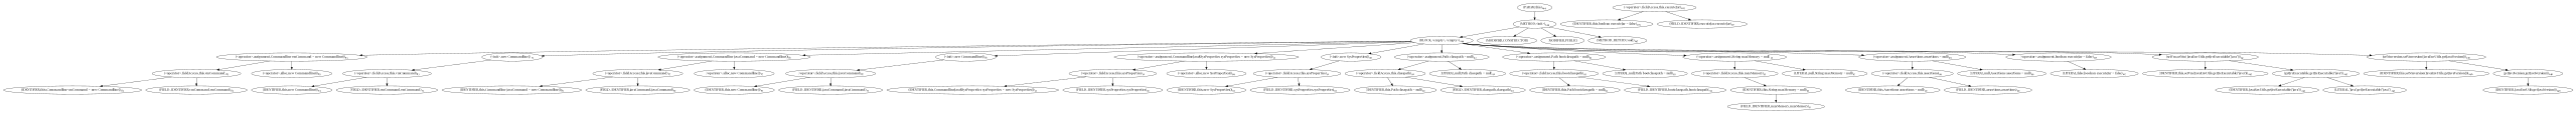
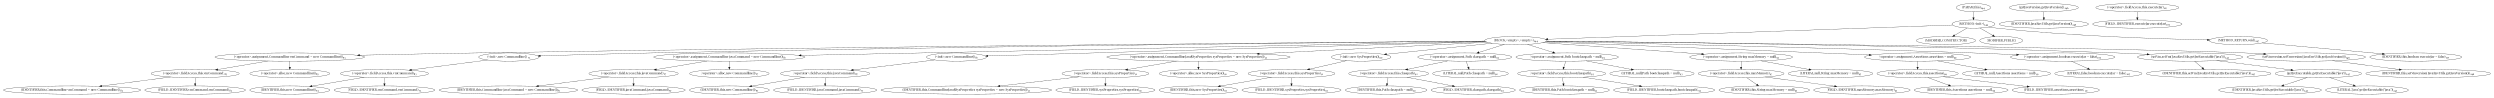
  digraph {
    fontname="Playfair Display"
    node [fontname="Playfair Display"]
    edge [fontname="Playfair Display"]
    n1 [label=<(METHOD,&lt;init&gt;)<SUB>244</SUB>>]
    n2 [label=<(BLOCK,&lt;empty&gt;,&lt;empty&gt;)<SUB>244</SUB>>]
    n3 [label=<(MODIFIER,CONSTRUCTOR)>]
    n4 [label=<(MODIFIER,PUBLIC)>]
    n5 [label=<(METHOD_RETURN,void)<SUB>247</SUB>>]
    n6 [label=<(PARAM,this)<SUB>244</SUB>>]
    n7 [label=<(&lt;operator&gt;.assignment,Commandline vmCommand = new Commandline())<SUB>83</SUB>>]
    n8 [label=<(&lt;init&gt;,new Commandline())<SUB>83</SUB>>]
    n9 [label=<(&lt;operator&gt;.assignment,Commandline javaCommand = new Commandline())<SUB>87</SUB>>]
    n10 [label=<(&lt;init&gt;,new Commandline())<SUB>87</SUB>>]
    n11 [label=<(&lt;operator&gt;.assignment,CommandlineJava$SysProperties sysProperties = new SysProperties())<SUB>91</SUB>>]
    n12 [label=<(&lt;init&gt;,new SysProperties())<SUB>90</SUB>>]
    n13 [label=<(&lt;operator&gt;.assignment,Path classpath = null)<SUB>92</SUB>>]
    n14 [label=<(&lt;operator&gt;.assignment,Path bootclasspath = null)<SUB>93</SUB>>]
    n15 [label=<(&lt;operator&gt;.assignment,String maxMemory = null)<SUB>95</SUB>>]
    n16 [label=<(&lt;operator&gt;.assignment,Assertions assertions = null)<SUB>99</SUB>>]
    n17 [label=<(&lt;operator&gt;.assignment,boolean executeJar = false)<SUB>105</SUB>>]
    n18 [label=<(setVm,setVm(JavaEnvUtils.getJreExecutable(&quot;java&quot;)))<SUB>245</SUB>>]
-   n19 [label=<(setVmversion,setVmversion(JavaEnvUtils.getJavaVersion()))<SUB>236</SUB>>]
+   n19 [label=<(setVmversion,setVmversion(JavaEnvUtils.getJavaVersion()))<SUB>246</SUB>>]
    n20 [label=<(&lt;operator&gt;.fieldAccess,this.vmCommand)<SUB>83</SUB>>]
    n21 [label=<(&lt;operator&gt;.alloc,new Commandline())<SUB>83</SUB>>]
    n22 [label=<(&lt;operator&gt;.fieldAccess,this.vmCommand)<SUB>83</SUB>>]
    n23 [label=<(&lt;operator&gt;.fieldAccess,this.javaCommand)<SUB>87</SUB>>]
    n24 [label=<(&lt;operator&gt;.alloc,new Commandline())<SUB>87</SUB>>]
    n25 [label=<(&lt;operator&gt;.fieldAccess,this.javaCommand)<SUB>87</SUB>>]
    n26 [label=<(&lt;operator&gt;.fieldAccess,this.sysProperties)<SUB>91</SUB>>]
-   n27 [label=<(&lt;operator&gt;.alloc,new SysProperties())<SUB>99</SUB>>]
+   n27 [label=<(&lt;operator&gt;.alloc,new SysProperties())<SUB>91</SUB>>]
    n28 [label=<(&lt;operator&gt;.fieldAccess,this.sysProperties)<SUB>91</SUB>>]
    n29 [label=<(&lt;operator&gt;.fieldAccess,this.classpath)<SUB>92</SUB>>]
    n30 [label=<(LITERAL,null,Path classpath = null)<SUB>92</SUB>>]
    n31 [label=<(&lt;operator&gt;.fieldAccess,this.bootclasspath)<SUB>93</SUB>>]
    n32 [label=<(LITERAL,null,Path bootclasspath = null)<SUB>93</SUB>>]
    n33 [label=<(&lt;operator&gt;.fieldAccess,this.maxMemory)<SUB>95</SUB>>]
    n34 [label=<(LITERAL,null,String maxMemory = null)<SUB>95</SUB>>]
    n35 [label=<(&lt;operator&gt;.fieldAccess,this.assertions)<SUB>99</SUB>>]
    n36 [label=<(LITERAL,null,Assertions assertions = null)<SUB>99</SUB>>]
    n37 [label=<(LITERAL,false,boolean executeJar = false)<SUB>105</SUB>>]
    n38 [label=<(IDENTIFIER,this,setVm(JavaEnvUtils.getJreExecutable(&quot;java&quot;)))<SUB>245</SUB>>]
    n39 [label=<(getJreExecutable,getJreExecutable(&quot;java&quot;))<SUB>245</SUB>>]
    n40 [label=<(IDENTIFIER,this,setVmversion(JavaEnvUtils.getJavaVersion()))<SUB>246</SUB>>]
    n41 [label=<(getJavaVersion,getJavaVersion())<SUB>246</SUB>>]
    n42 [label=<(IDENTIFIER,this,Commandline vmCommand = new Commandline())<SUB>83</SUB>>]
    n43 [label=<(FIELD_IDENTIFIER,vmCommand,vmCommand)<SUB>83</SUB>>]
    n44 [label=<(IDENTIFIER,this,new Commandline())<SUB>83</SUB>>]
    n45 [label=<(FIELD_IDENTIFIER,vmCommand,vmCommand)<SUB>83</SUB>>]
    n46 [label=<(IDENTIFIER,this,Commandline javaCommand = new Commandline())<SUB>87</SUB>>]
    n47 [label=<(FIELD_IDENTIFIER,javaCommand,javaCommand)<SUB>87</SUB>>]
    n48 [label=<(IDENTIFIER,this,new Commandline())<SUB>87</SUB>>]
    n49 [label=<(FIELD_IDENTIFIER,javaCommand,javaCommand)<SUB>87</SUB>>]
    n50 [label=<(IDENTIFIER,this,CommandlineJava$SysProperties sysProperties = new SysProperties())<SUB>91</SUB>>]
    n51 [label=<(FIELD_IDENTIFIER,sysProperties,sysProperties)<SUB>91</SUB>>]
    n52 [label=<(IDENTIFIER,this,new SysProperties())<SUB>91</SUB>>]
    n53 [label=<(FIELD_IDENTIFIER,sysProperties,sysProperties)<SUB>91</SUB>>]
    n54 [label=<(IDENTIFIER,this,Path classpath = null)<SUB>92</SUB>>]
    n55 [label=<(FIELD_IDENTIFIER,classpath,classpath)<SUB>92</SUB>>]
    n56 [label=<(IDENTIFIER,this,Path bootclasspath = null)<SUB>93</SUB>>]
    n57 [label=<(FIELD_IDENTIFIER,bootclasspath,bootclasspath)<SUB>93</SUB>>]
    n58 [label=<(IDENTIFIER,this,String maxMemory = null)<SUB>95</SUB>>]
    n59 [label=<(FIELD_IDENTIFIER,maxMemory,maxMemory)<SUB>95</SUB>>]
    n60 [label=<(IDENTIFIER,this,Assertions assertions = null)<SUB>99</SUB>>]
    n61 [label=<(FIELD_IDENTIFIER,assertions,assertions)<SUB>99</SUB>>]
    n62 [label=<(&lt;operator&gt;.fieldAccess,this.executeJar)<SUB>105</SUB>>]
    n63 [label=<(IDENTIFIER,this,boolean executeJar = false)<SUB>105</SUB>>]
    n64 [label=<(FIELD_IDENTIFIER,executeJar,executeJar)<SUB>105</SUB>>]
    n65 [label=<(IDENTIFIER,JavaEnvUtils,getJreExecutable(&quot;java&quot;))<SUB>245</SUB>>]
    n66 [label=<(LITERAL,&quot;java&quot;,getJreExecutable(&quot;java&quot;))<SUB>245</SUB>>]
    n67 [label=<(IDENTIFIER,JavaEnvUtils,getJavaVersion())<SUB>246</SUB>>]
    n1 -> n2
    n1 -> n3
    n1 -> n4
    n1 -> n5
    n2 -> n7
    n2 -> n8
    n2 -> n9
    n2 -> n10
    n2 -> n11
    n2 -> n12
    n2 -> n13
    n2 -> n14
    n2 -> n15
    n2 -> n16
    n2 -> n17
    n2 -> n18
    n2 -> n19
    n6 -> n1
    n7 -> n20
    n7 -> n21
    n8 -> n22
    n9 -> n23
    n9 -> n24
    n10 -> n25
    n11 -> n26
    n11 -> n27
    n12 -> n28
    n13 -> n29
    n13 -> n30
    n14 -> n31
    n14 -> n32
    n15 -> n33
    n15 -> n34
    n16 -> n35
    n16 -> n36
    n17 -> n37
    n18 -> n38
    n18 -> n39
    n19 -> n40
-   n19 -> n41
    n20 -> n42
    n20 -> n43
    n22 -> n44
    n22 -> n45
    n23 -> n46
    n23 -> n47
    n25 -> n48
    n25 -> n49
    n26 -> n50
    n26 -> n51
    n28 -> n52
    n28 -> n53
    n29 -> n54
    n29 -> n55
    n31 -> n56
    n31 -> n57
    n33 -> n58
-   n58 -> n59
+   n33 -> n59
    n35 -> n60
    n35 -> n61
    n39 -> n65
    n39 -> n66
    n41 -> n67
-   n62 -> n63
+   n5 -> n63
    n62 -> n64
  }
